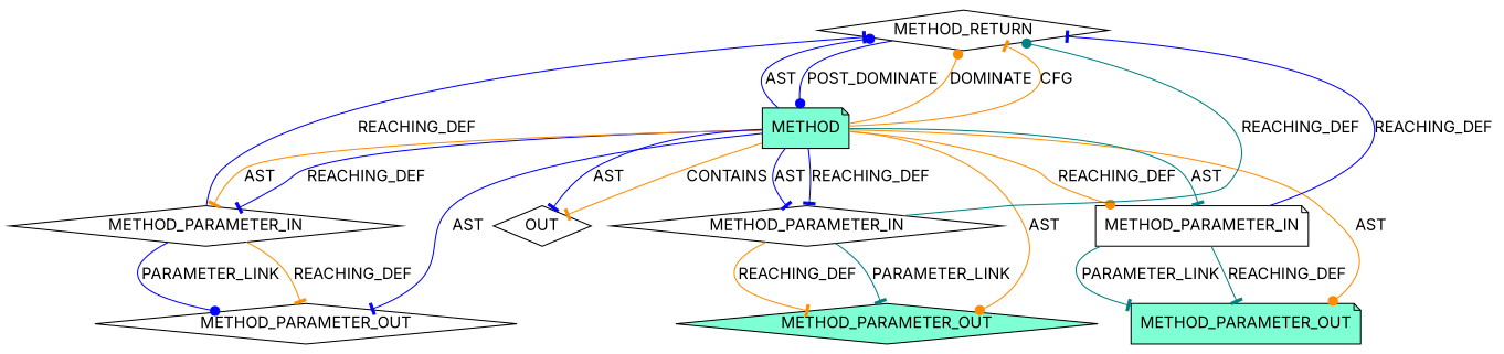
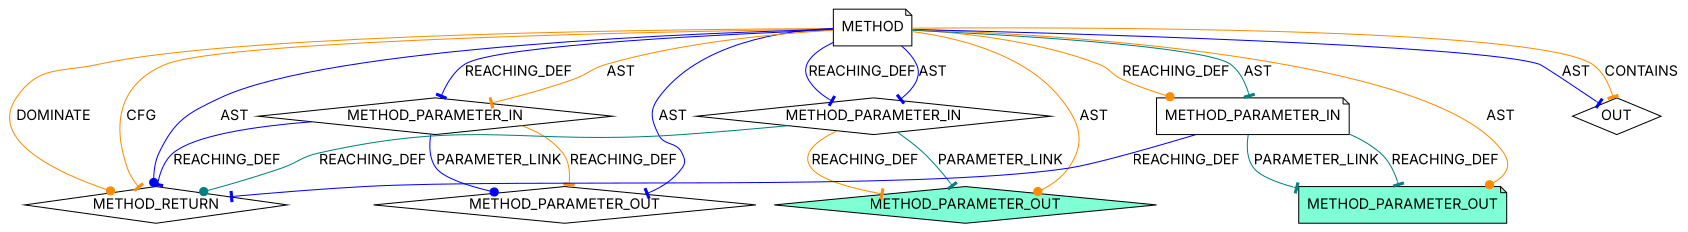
  digraph {
    fontname=Inter
    node [CODE="<empty>" EVALUATION_STRATEGY=BY_VALUE ORDER=2 TYPE_FULL_NAME=ANY fillcolor=white fontname=Inter shape=diamond style=filled IS_VARIADIC=false]
    edge [arrowhead=tee color=blue fontname=Inter]
    n1 [CODE=RET label=METHOD_RETURN IS_VARIADIC=""]
-   n2 [AST_PARENT_FULL_NAME="<global>" AST_PARENT_TYPE=NAMESPACE_BLOCK FILENAME="<empty>" FULL_NAME=close IS_EXTERNAL=true NAME=close ORDER=0 fillcolor=aquamarine label=METHOD shape=note EVALUATION_STRATEGY="" TYPE_FULL_NAME="" IS_VARIADIC=""]
+   n2 [AST_PARENT_FULL_NAME="<global>" AST_PARENT_TYPE=NAMESPACE_BLOCK FILENAME="<empty>" FULL_NAME=close IS_EXTERNAL=true NAME=close ORDER=0 label=METHOD shape=note EVALUATION_STRATEGY="" TYPE_FULL_NAME="" IS_VARIADIC=""]
    n3 [CODE=p2 INDEX=2 NAME=p2 fillcolor=aquamarine label=METHOD_PARAMETER_OUT shape=note]
    n4 [CODE=p3 INDEX=3 NAME=p3 ORDER=3 label=METHOD_PARAMETER_OUT]
    n5 [CODE=p1 INDEX=1 NAME=p1 ORDER=1 fillcolor=aquamarine label=METHOD_PARAMETER_OUT]
    n6 [CODE=p3 INDEX=3 NAME=p3 ORDER=3 label=METHOD_PARAMETER_IN]
    n7 [CODE=p1 INDEX=1 NAME=p1 ORDER=1 label=METHOD_PARAMETER_IN]
    n8 [ARGUMENT_INDEX=1 ORDER=1 label=OUT EVALUATION_STRATEGY="" IS_VARIADIC=""]
    n9 [CODE=p2 INDEX=2 NAME=p2 label=METHOD_PARAMETER_IN shape=note]
-   n1 -> n2 [arrowhead=dot label=POST_DOMINATE]
    n2 -> n1 [arrowhead=dot color=darkorange label=DOMINATE]
    n2 -> n1 [color=darkorange label=CFG]
    n2 -> n1 [arrowhead=dot label=AST]
    n2 -> n3 [arrowhead=dot color=darkorange label=AST]
    n2 -> n4 [label=AST]
    n2 -> n5 [arrowhead=dot color=darkorange label=AST]
    n2 -> n6 [label=REACHING_DEF]
    n2 -> n6 [color=darkorange label=AST]
    n2 -> n7 [label=REACHING_DEF]
    n2 -> n7 [label=AST]
    n2 -> n8 [label=AST]
    n2 -> n8 [color=darkorange label=CONTAINS]
    n2 -> n9 [arrowhead=dot color=darkorange label=REACHING_DEF]
    n2 -> n9 [color=teal label=AST]
    n6 -> n1 [VARIABLE=p3 label=REACHING_DEF]
    n6 -> n4 [arrowhead=dot label=PARAMETER_LINK]
    n6 -> n4 [VARIABLE=p3 color=darkorange label=REACHING_DEF]
    n7 -> n1 [VARIABLE=p1 arrowhead=dot color=teal label=REACHING_DEF]
    n7 -> n5 [color=teal label=PARAMETER_LINK]
    n7 -> n5 [VARIABLE=p1 color=darkorange label=REACHING_DEF]
    n9 -> n1 [VARIABLE=p2 label=REACHING_DEF]
    n9 -> n3 [color=teal label=PARAMETER_LINK]
    n9 -> n3 [VARIABLE=p2 color=teal label=REACHING_DEF]
  }
